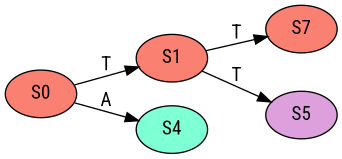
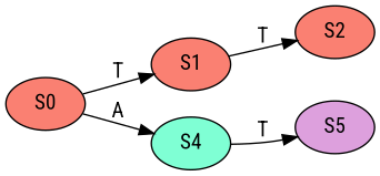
  strict digraph {
    fontname="Roboto Condensed"
    rankdir=LR
    node [fillcolor=salmon fontname="Roboto Condensed" style=filled]
    edge [fontname="Roboto Condensed"]
    S0
    S1
    S4 [fillcolor=aquamarine]
-   S2 [label=S7]
+   S2
    S5 [fillcolor=plum]
    S0 -> S1 [label=T]
    S0 -> S4 [label=A]
    S1 -> S2 [label=T]
-   S1 -> S5 [label=T]
+   S4 -> S5 [label=T]
  }
